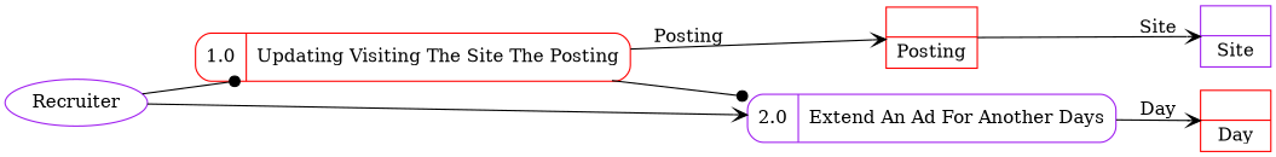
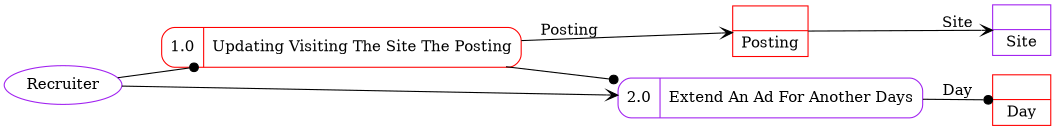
  digraph {
    rankdir=LR
    node [color=red shape=record]
    edge [arrowhead=vee]
    n1 [label="<f0>  |<f1> Posting "]
    n2 [color=purple label="<f0>  |<f1> Site "]
    n3 [label="<f0>  |<f1> Day "]
    n4 [color=purple label=Recruiter shape=ellipse]
    n5 [label="{<f0> 1.0|<f1> Updating Visiting The Site The Posting }" shape=Mrecord]
    n6 [color=purple label="{<f0> 2.0|<f1> Extend An Ad For Another Days }" shape=Mrecord]
    n1 -> n2 [label=Site]
    n4 -> n5 [arrowhead=dot]
    n4 -> n6
    n5 -> n1 [label=Posting]
    n5 -> n6 [arrowhead=dot]
-   n6 -> n3 [label=Day]
+   n6 -> n3 [arrowhead=dot label=Day]
  }
